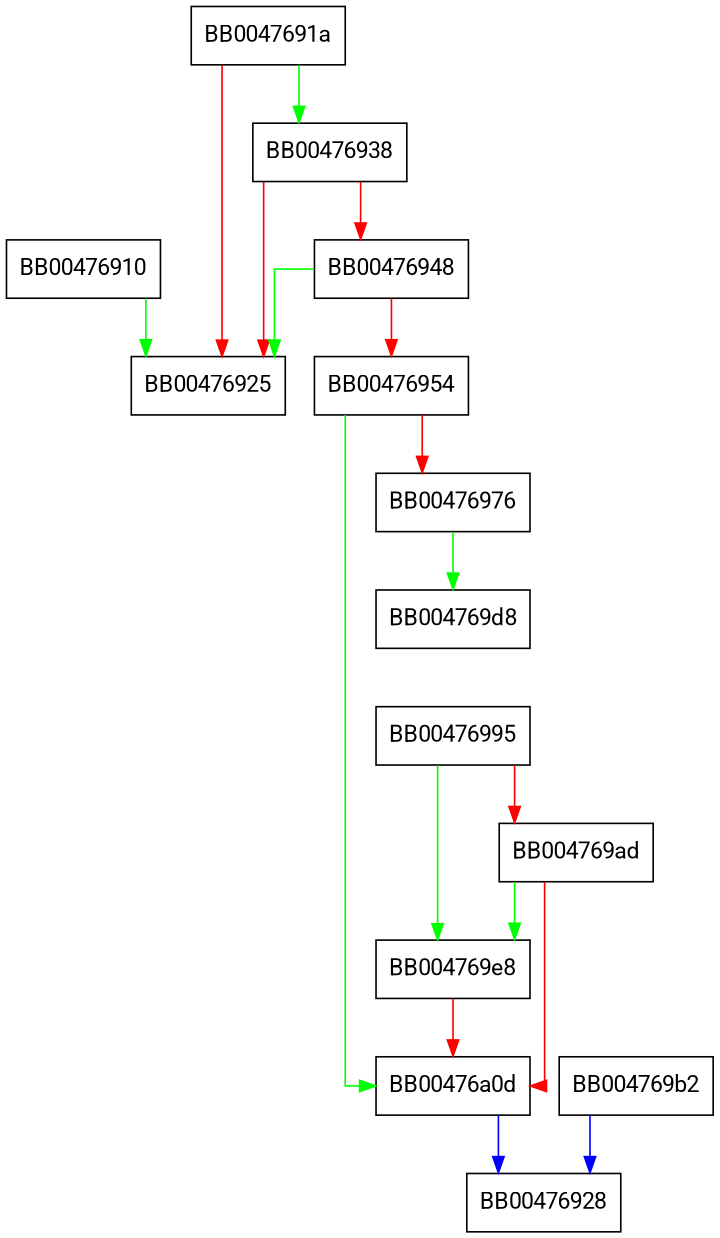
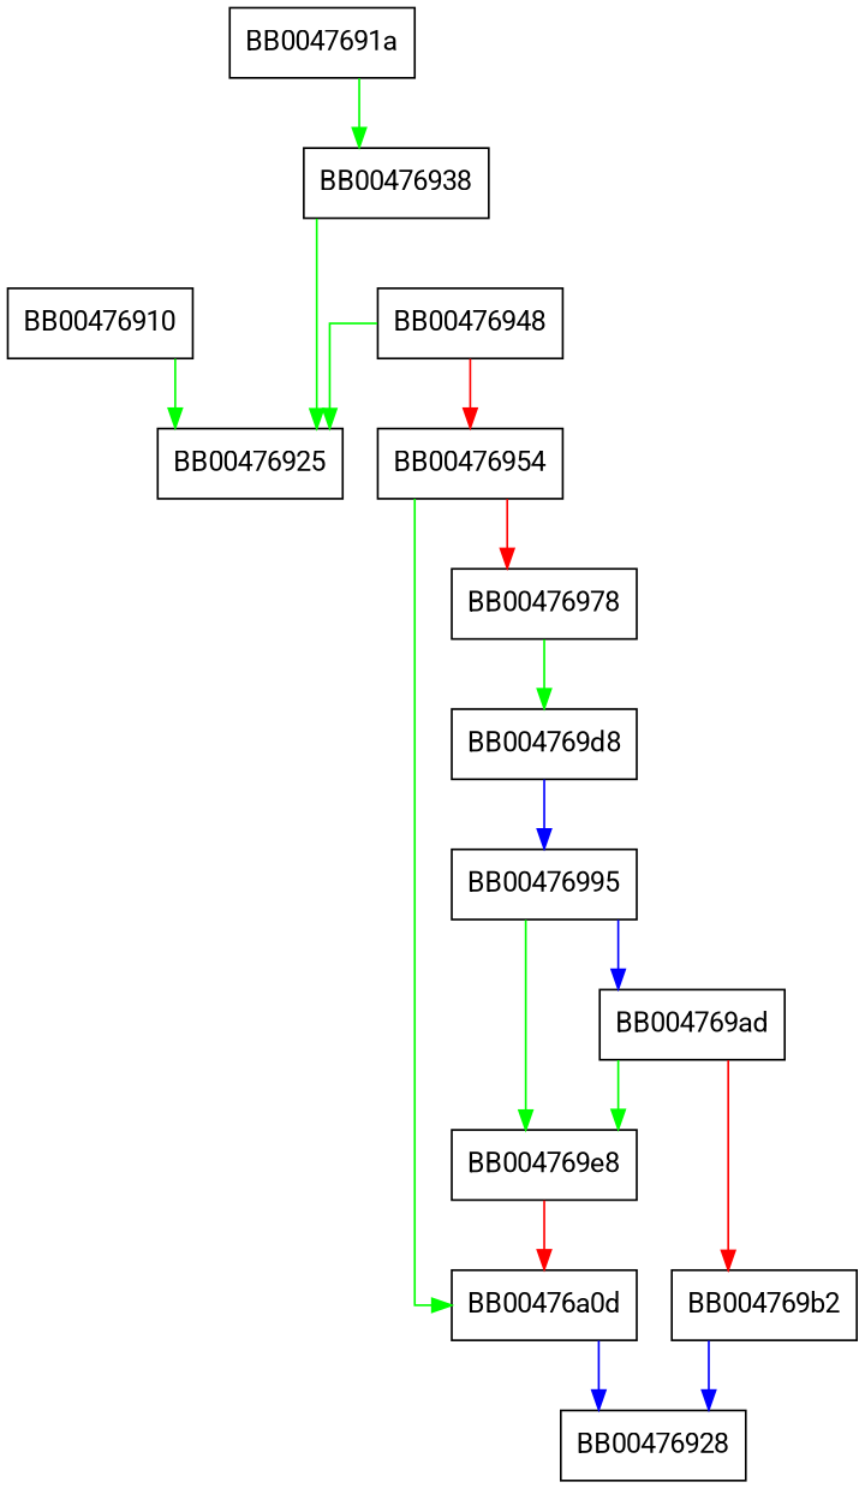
  digraph {
    fontname=Roboto
    splines=ortho
    node [fontname=Roboto shape=box]
    edge [color=green fontname=Roboto]
    BB00476910
    BB00476925
    BB0047691a
    BB00476938
    BB00476948
    BB00476954
    BB00476a0d
-   BB00476976
+   BB00476976 [label=BB00476978]
    BB00476928
    BB004769d8
    BB00476995
    BB004769e8
    BB004769ad
    BB004769b2
    BB00476910 -> BB00476925
-   BB0047691a -> BB00476925 [color=red]
    BB0047691a -> BB00476938
-   BB00476938 -> BB00476925 [color=red]
-   BB00476938 -> BB00476948 [color=red]
+   BB00476938 -> BB00476925
    BB00476948 -> BB00476925
    BB00476948 -> BB00476954 [color=red]
    BB00476954 -> BB00476a0d
    BB00476954 -> BB00476976 [color=red]
    BB00476a0d -> BB00476928 [color=blue]
    BB00476976 -> BB004769d8
+   BB004769d8 -> BB00476995 [color=blue]
    BB00476995 -> BB004769e8
-   BB00476995 -> BB004769ad [color=red]
+   BB00476995 -> BB004769ad [color=blue]
    BB004769e8 -> BB00476a0d [color=red]
    BB004769ad -> BB004769e8
-   BB004769ad -> BB00476a0d [color=red]
+   BB004769ad -> BB004769b2 [color=red]
    BB004769b2 -> BB00476928 [color=blue]
  }
